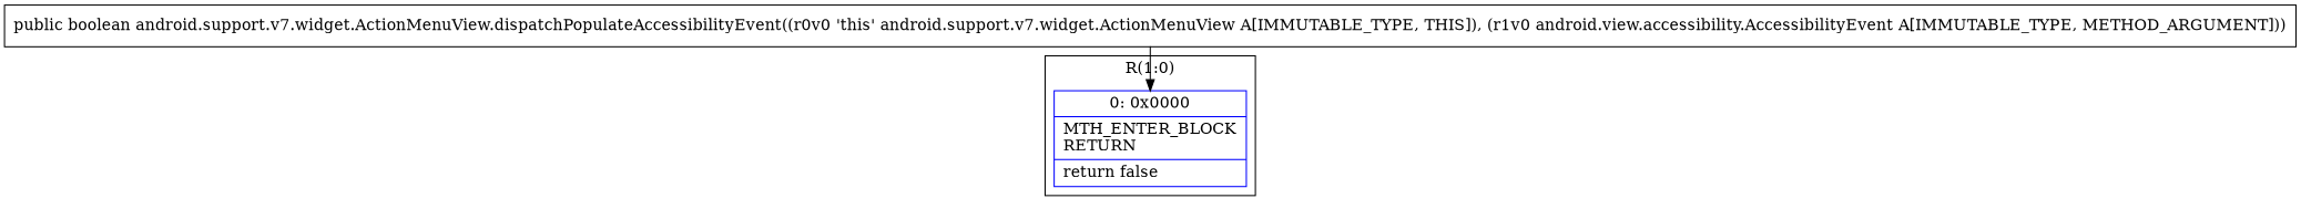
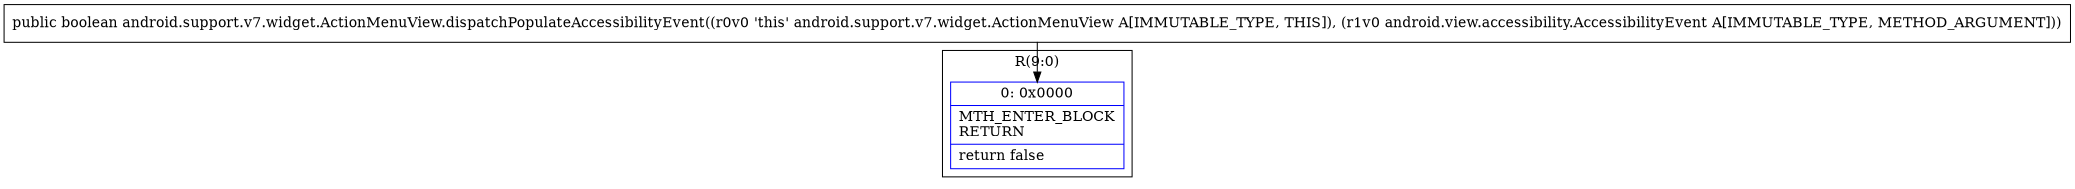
  digraph {
    node [shape=record]
    n1 [color=blue label="{0\:\ 0x0000|MTH_ENTER_BLOCK\lRETURN\l|return false\l}"]
    n2 [label="{public boolean android.support.v7.widget.ActionMenuView.dispatchPopulateAccessibilityEvent((r0v0 'this' android.support.v7.widget.ActionMenuView A[IMMUTABLE_TYPE, THIS]), (r1v0 android.view.accessibility.AccessibilityEvent A[IMMUTABLE_TYPE, METHOD_ARGUMENT])) }"]
    subgraph cluster_1 {
-     label="R(1:0)"
+     label="R(9:0)"
      n1
    }
    n2 -> n1
  }
